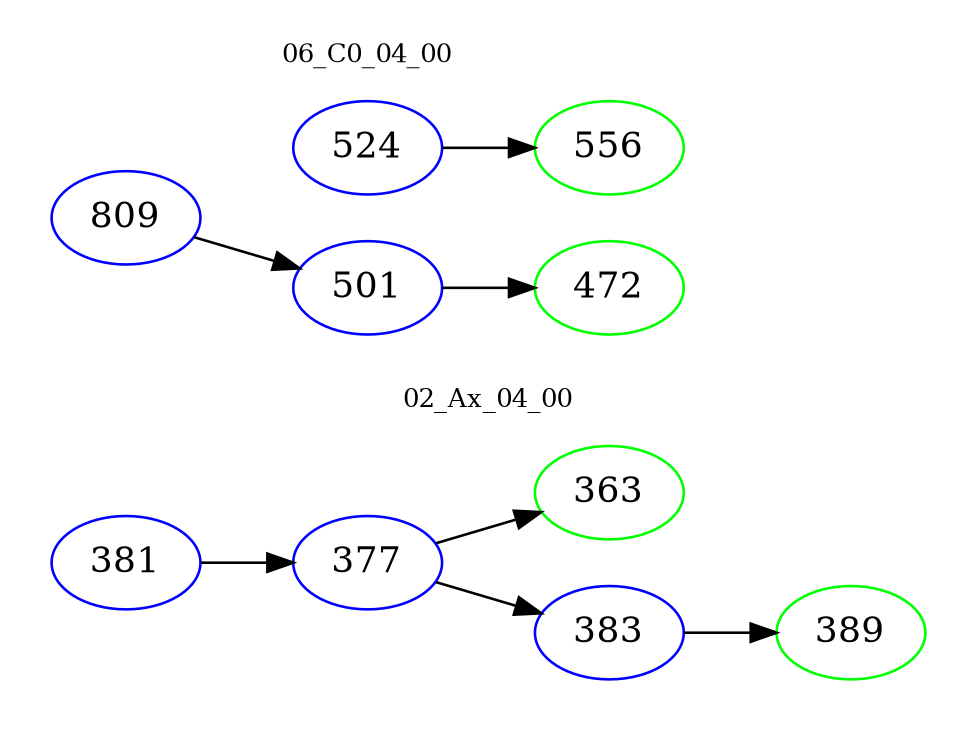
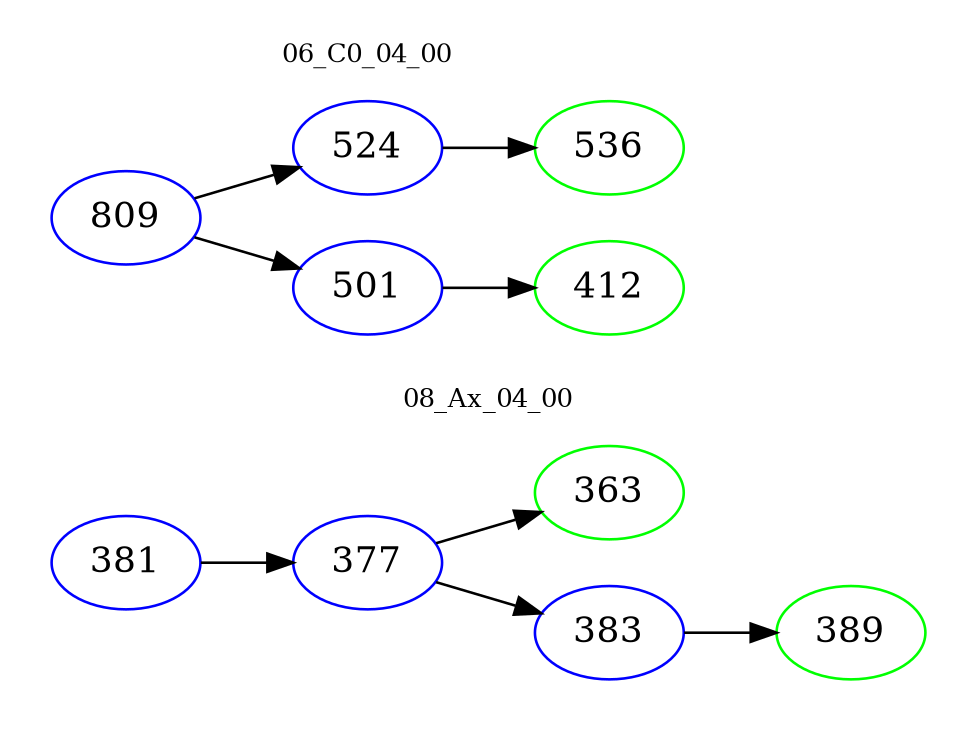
  digraph {
    fontname="DejaVu Serif"
    rankdir=LR
    node [color=blue fontname="DejaVu Serif"]
    edge [color=black fontname="DejaVu Serif"]
    n1 [label=381]
    n2 [label=377]
    n3 [label=383]
    n4 [color=green label=363]
    n5 [color=green label=389]
    n6 [label=809]
    n7 [label=501]
    n8 [label=524]
-   n9 [color=green label=472]
-   n10 [color=green label=556]
+   n9 [color=green label=412]
+   n10 [color=green label=536]
    subgraph cluster_1 {
      color=white
      fontsize=10
-     label="02_Ax_04_00"
+     label="08_Ax_04_00"
      n1
      n2
      n3
      n4
      n5
    }
    subgraph cluster_2 {
      color=white
      fontsize=10
      label="06_C0_04_00"
      n6
      n7
      n8
      n9
      n10
    }
    n1 -> n2
    n2 -> n3
    n2 -> n4
    n3 -> n5
    n6 -> n7
+   n6 -> n8
    n7 -> n9
    n8 -> n10
  }
